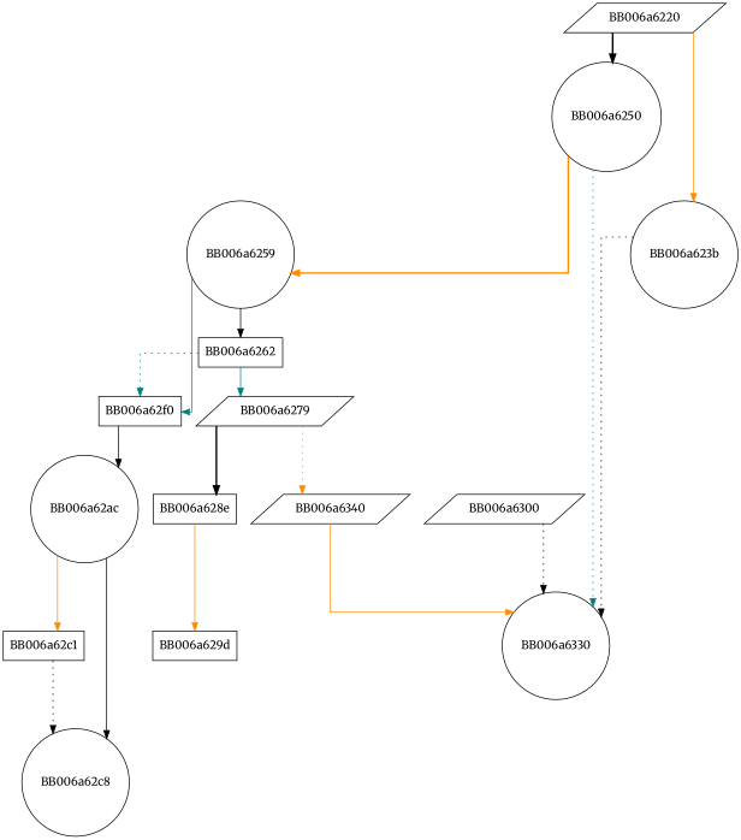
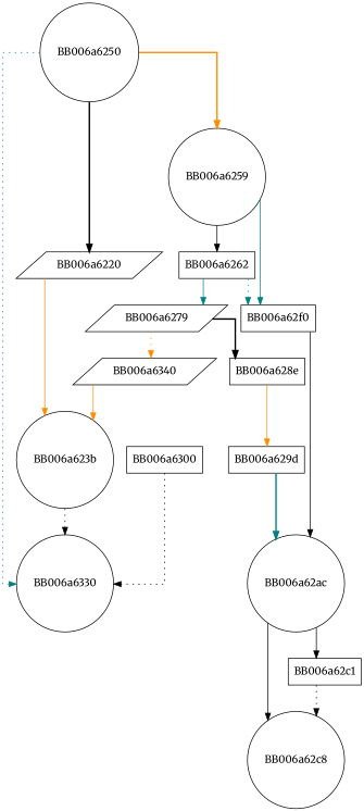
  digraph {
    fontname=Merriweather
    splines=ortho
    node [fontname=Merriweather shape=circle]
    edge [color=black fontname=Merriweather style=solid]
    BB006a6220 [shape=parallelogram]
    BB006a6250
    BB006a623b
    BB006a6330
    BB006a6259
    BB006a62f0 [shape=box]
    BB006a6262 [shape=box]
    BB006a62ac
    BB006a6279 [shape=parallelogram]
    BB006a62c8
    BB006a62c1 [shape=box]
    BB006a6340 [shape=parallelogram]
    BB006a628e [shape=box]
    BB006a629d [shape=box]
-   BB006a6300 [shape=parallelogram]
-   BB006a6220 -> BB006a6250 [style=bold]
+   BB006a6300 [shape=box]
+   BB006a6250 -> BB006a6220 [style=bold]
    BB006a6220 -> BB006a623b [color=darkorange]
    BB006a6250 -> BB006a6330 [color=teal style=dotted]
    BB006a6250 -> BB006a6259 [color=darkorange style=bold]
    BB006a623b -> BB006a6330 [style=dotted]
    BB006a6259 -> BB006a62f0 [color=teal]
    BB006a6259 -> BB006a6262
    BB006a62f0 -> BB006a62ac
    BB006a6262 -> BB006a62f0 [color=teal style=dotted]
    BB006a6262 -> BB006a6279 [color=teal]
    BB006a62ac -> BB006a62c8
-   BB006a62ac -> BB006a62c1 [color=darkorange]
+   BB006a62ac -> BB006a62c1
    BB006a6279 -> BB006a6340 [color=darkorange style=dotted]
    BB006a6279 -> BB006a628e [style=bold]
    BB006a62c1 -> BB006a62c8 [style=dotted]
-   BB006a6340 -> BB006a6330 [color=darkorange]
+   BB006a6340 -> BB006a623b [color=darkorange]
    BB006a628e -> BB006a629d [color=darkorange]
+   BB006a629d -> BB006a62ac [color=teal style=bold]
    BB006a6300 -> BB006a6330 [style=dotted]
  }
